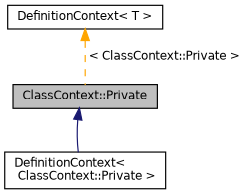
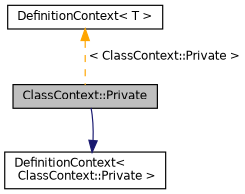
  digraph {
    node [color=black fillcolor=white fontname=Helvetica fontsize=10 shape=record style=filled]
    edge [dir=back fontname=Helvetica fontsize=10 labelfontname=Helvetica labelfontsize=10]
    n1 [fillcolor=grey75 fontcolor=black height=0.2 label="ClassContext::Private" width=0.4]
    n2 [height=0.2 label="DefinitionContext\<\l ClassContext::Private \>" width=0.4]
    n3 [height=0.2 label="DefinitionContext\< T \>" width=0.4]
-   n1 -> n2 [color=midnightblue style=solid]
+   n2 -> n1 [color=midnightblue style=solid]
    n3 -> n1 [color=orange label=" \< ClassContext::Private \>" style=dashed]
  }
